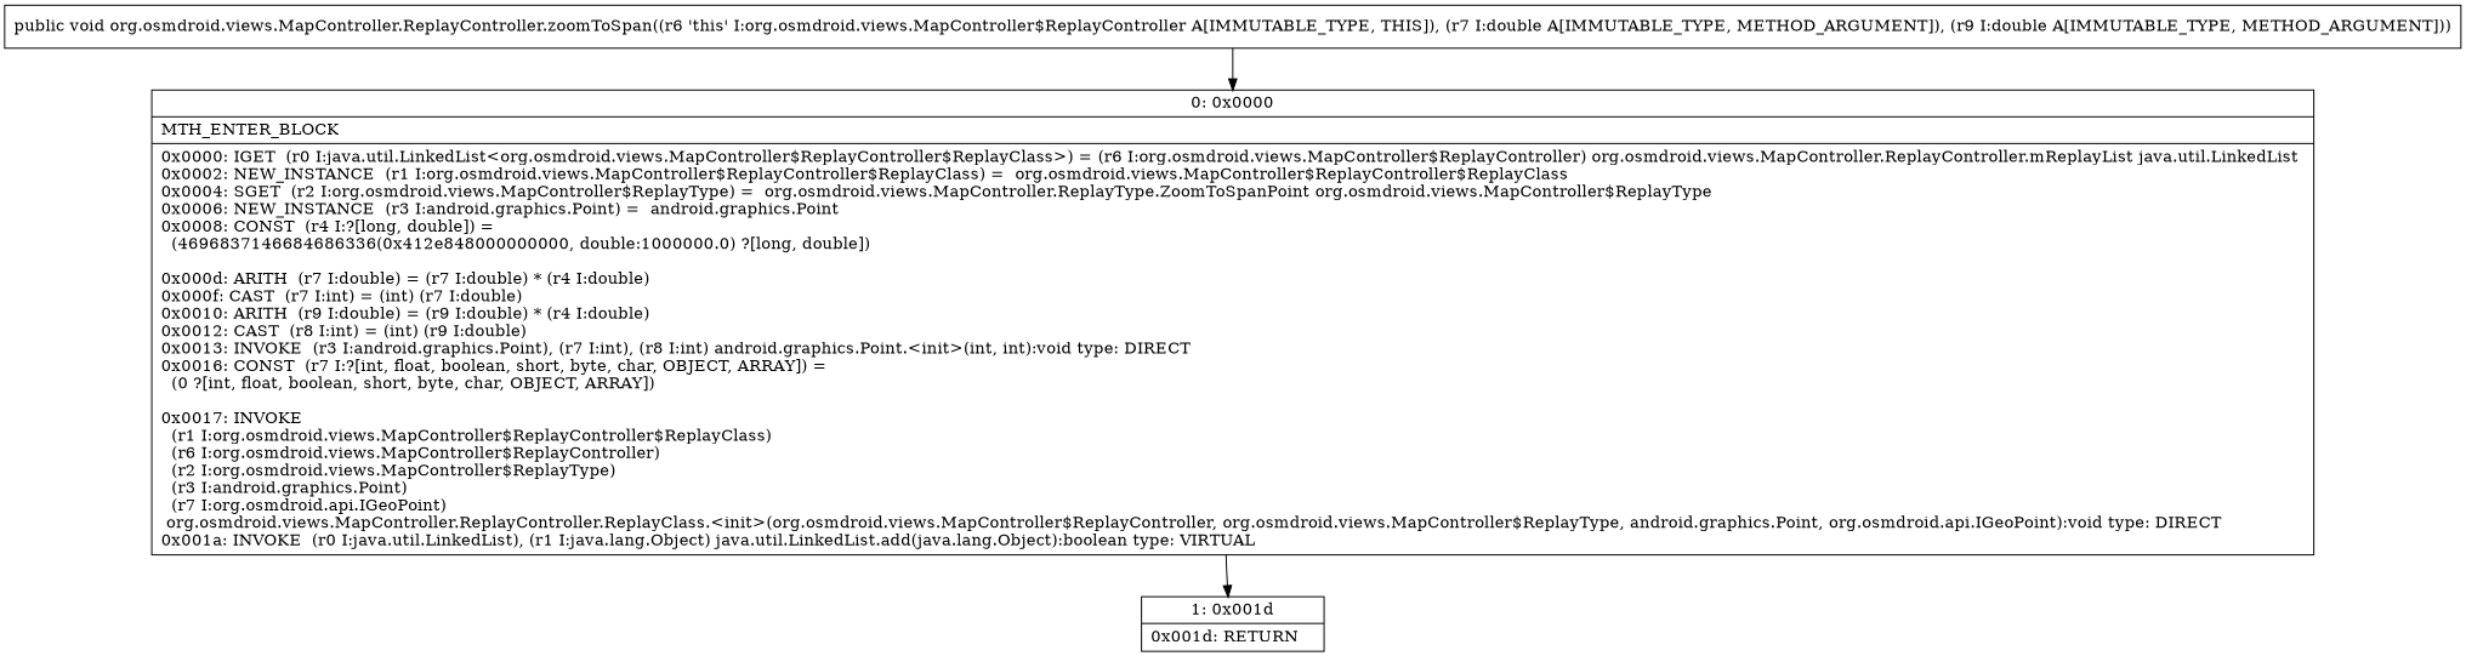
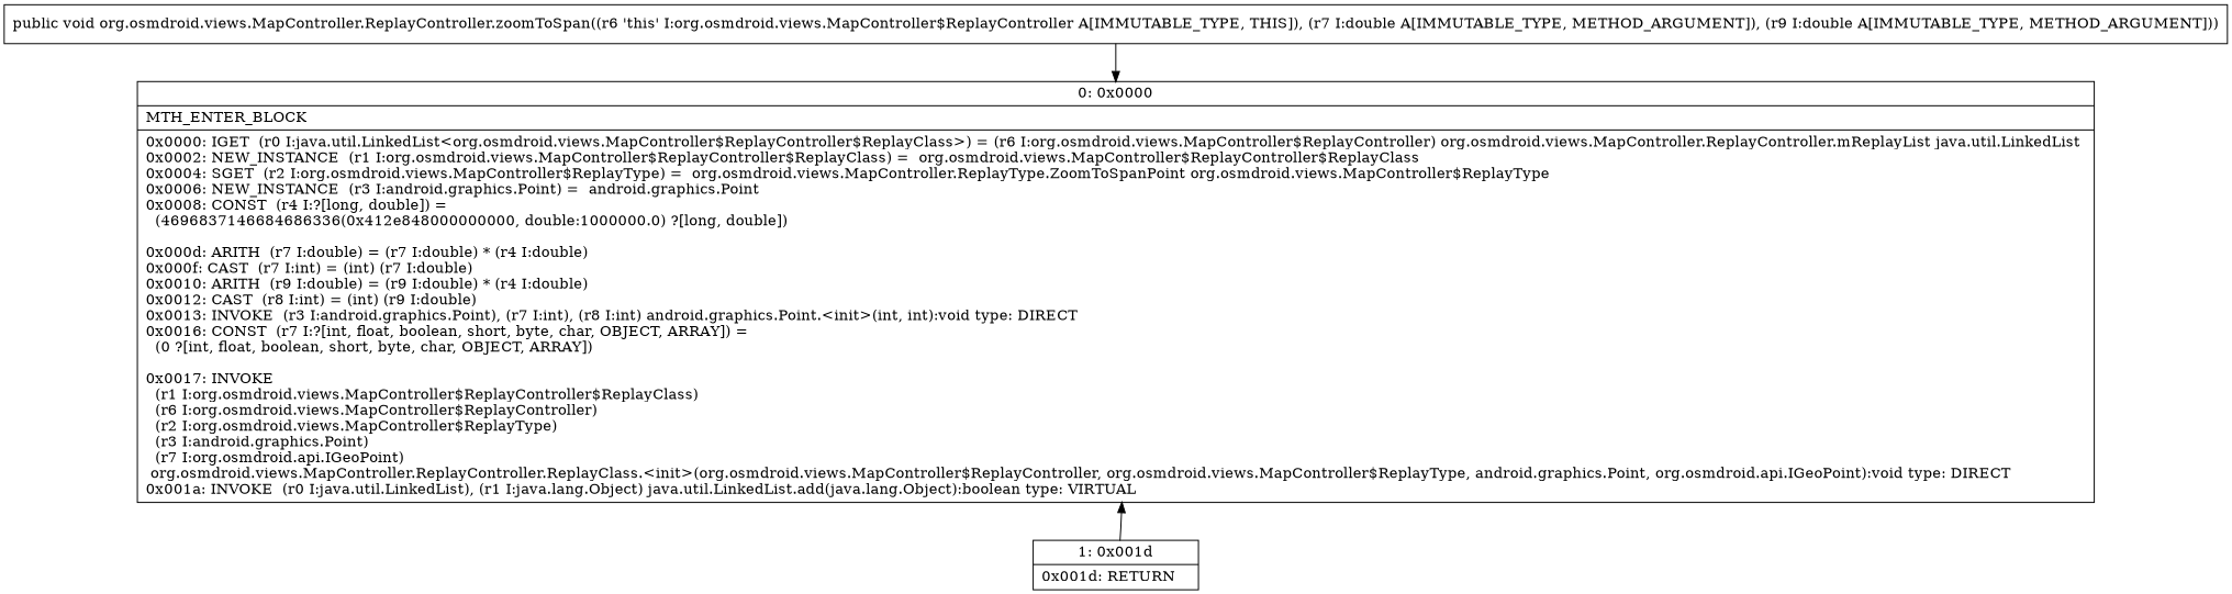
  digraph {
    node [shape=record]
    n1 [label="{0\:\ 0x0000|MTH_ENTER_BLOCK\l|0x0000: IGET  (r0 I:java.util.LinkedList\<org.osmdroid.views.MapController$ReplayController$ReplayClass\>) = (r6 I:org.osmdroid.views.MapController$ReplayController) org.osmdroid.views.MapController.ReplayController.mReplayList java.util.LinkedList \l0x0002: NEW_INSTANCE  (r1 I:org.osmdroid.views.MapController$ReplayController$ReplayClass) =  org.osmdroid.views.MapController$ReplayController$ReplayClass \l0x0004: SGET  (r2 I:org.osmdroid.views.MapController$ReplayType) =  org.osmdroid.views.MapController.ReplayType.ZoomToSpanPoint org.osmdroid.views.MapController$ReplayType \l0x0006: NEW_INSTANCE  (r3 I:android.graphics.Point) =  android.graphics.Point \l0x0008: CONST  (r4 I:?[long, double]) = \l  (4696837146684686336(0x412e848000000000, double:1000000.0) ?[long, double])\l \l0x000d: ARITH  (r7 I:double) = (r7 I:double) * (r4 I:double) \l0x000f: CAST  (r7 I:int) = (int) (r7 I:double) \l0x0010: ARITH  (r9 I:double) = (r9 I:double) * (r4 I:double) \l0x0012: CAST  (r8 I:int) = (int) (r9 I:double) \l0x0013: INVOKE  (r3 I:android.graphics.Point), (r7 I:int), (r8 I:int) android.graphics.Point.\<init\>(int, int):void type: DIRECT \l0x0016: CONST  (r7 I:?[int, float, boolean, short, byte, char, OBJECT, ARRAY]) = \l  (0 ?[int, float, boolean, short, byte, char, OBJECT, ARRAY])\l \l0x0017: INVOKE  \l  (r1 I:org.osmdroid.views.MapController$ReplayController$ReplayClass)\l  (r6 I:org.osmdroid.views.MapController$ReplayController)\l  (r2 I:org.osmdroid.views.MapController$ReplayType)\l  (r3 I:android.graphics.Point)\l  (r7 I:org.osmdroid.api.IGeoPoint)\l org.osmdroid.views.MapController.ReplayController.ReplayClass.\<init\>(org.osmdroid.views.MapController$ReplayController, org.osmdroid.views.MapController$ReplayType, android.graphics.Point, org.osmdroid.api.IGeoPoint):void type: DIRECT \l0x001a: INVOKE  (r0 I:java.util.LinkedList), (r1 I:java.lang.Object) java.util.LinkedList.add(java.lang.Object):boolean type: VIRTUAL \l}"]
    n2 [label="{1\:\ 0x001d|0x001d: RETURN   \l}"]
    n3 [label="{public void org.osmdroid.views.MapController.ReplayController.zoomToSpan((r6 'this' I:org.osmdroid.views.MapController$ReplayController A[IMMUTABLE_TYPE, THIS]), (r7 I:double A[IMMUTABLE_TYPE, METHOD_ARGUMENT]), (r9 I:double A[IMMUTABLE_TYPE, METHOD_ARGUMENT])) }"]
-   n1 -> n2
+   n2 -> n1
    n3 -> n1
  }
